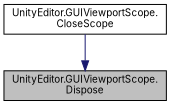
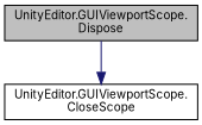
  digraph {
    rankdir=TB
    fontname=Inter
    node [color=black fontname=Inter fontsize=10 shape=record style=filled]
    n1 [fillcolor=grey75 fontcolor=black height=0.2 label="UnityEditor.GUIViewportScope.\lDispose" width=0.4]
    n2 [fillcolor=white height=0.2 label="UnityEditor.GUIViewportScope.\lCloseScope" width=0.4]
-   n2 -> n1 [color=midnightblue fontname=Inter fontsize=10 labelfontname=Helvetica labelfontsize=10 style=solid]
+   n1 -> n2 [color=midnightblue fontname=Inter fontsize=10 labelfontname=Helvetica labelfontsize=10 style=solid]
  }
